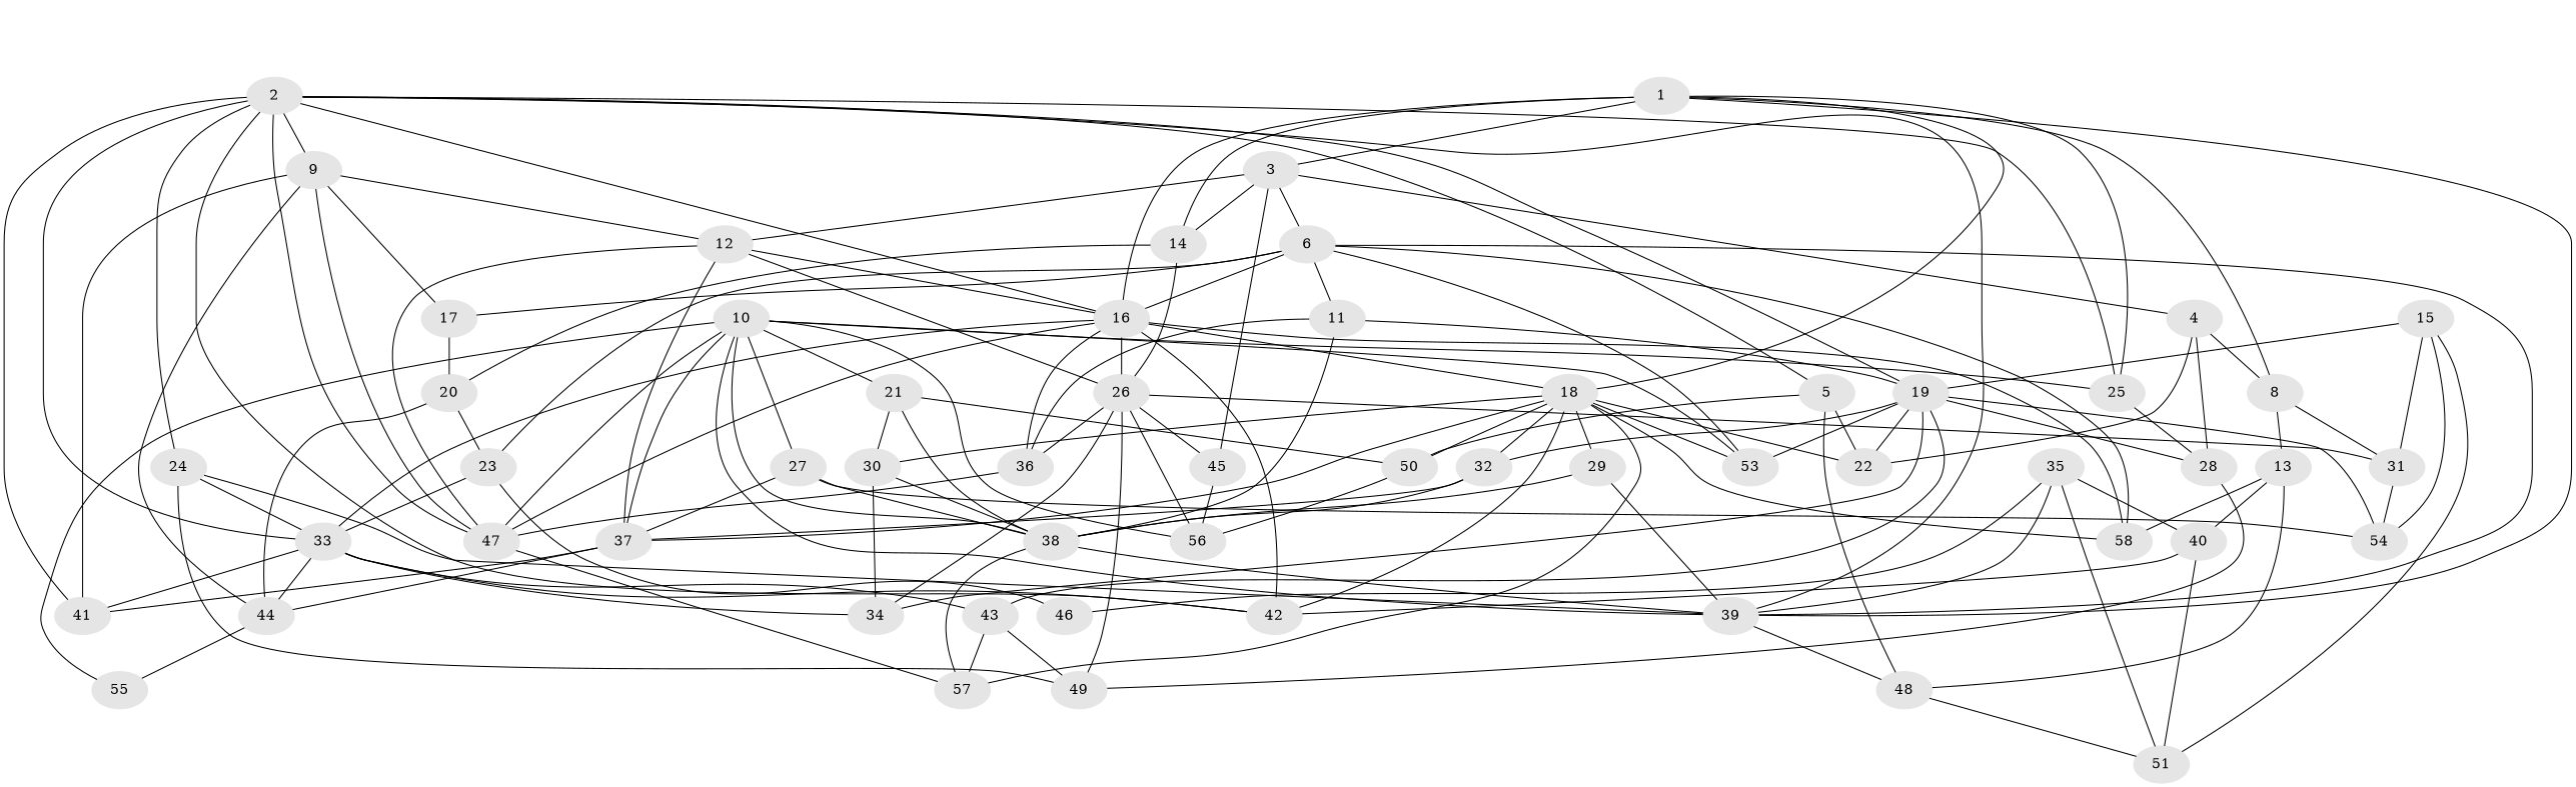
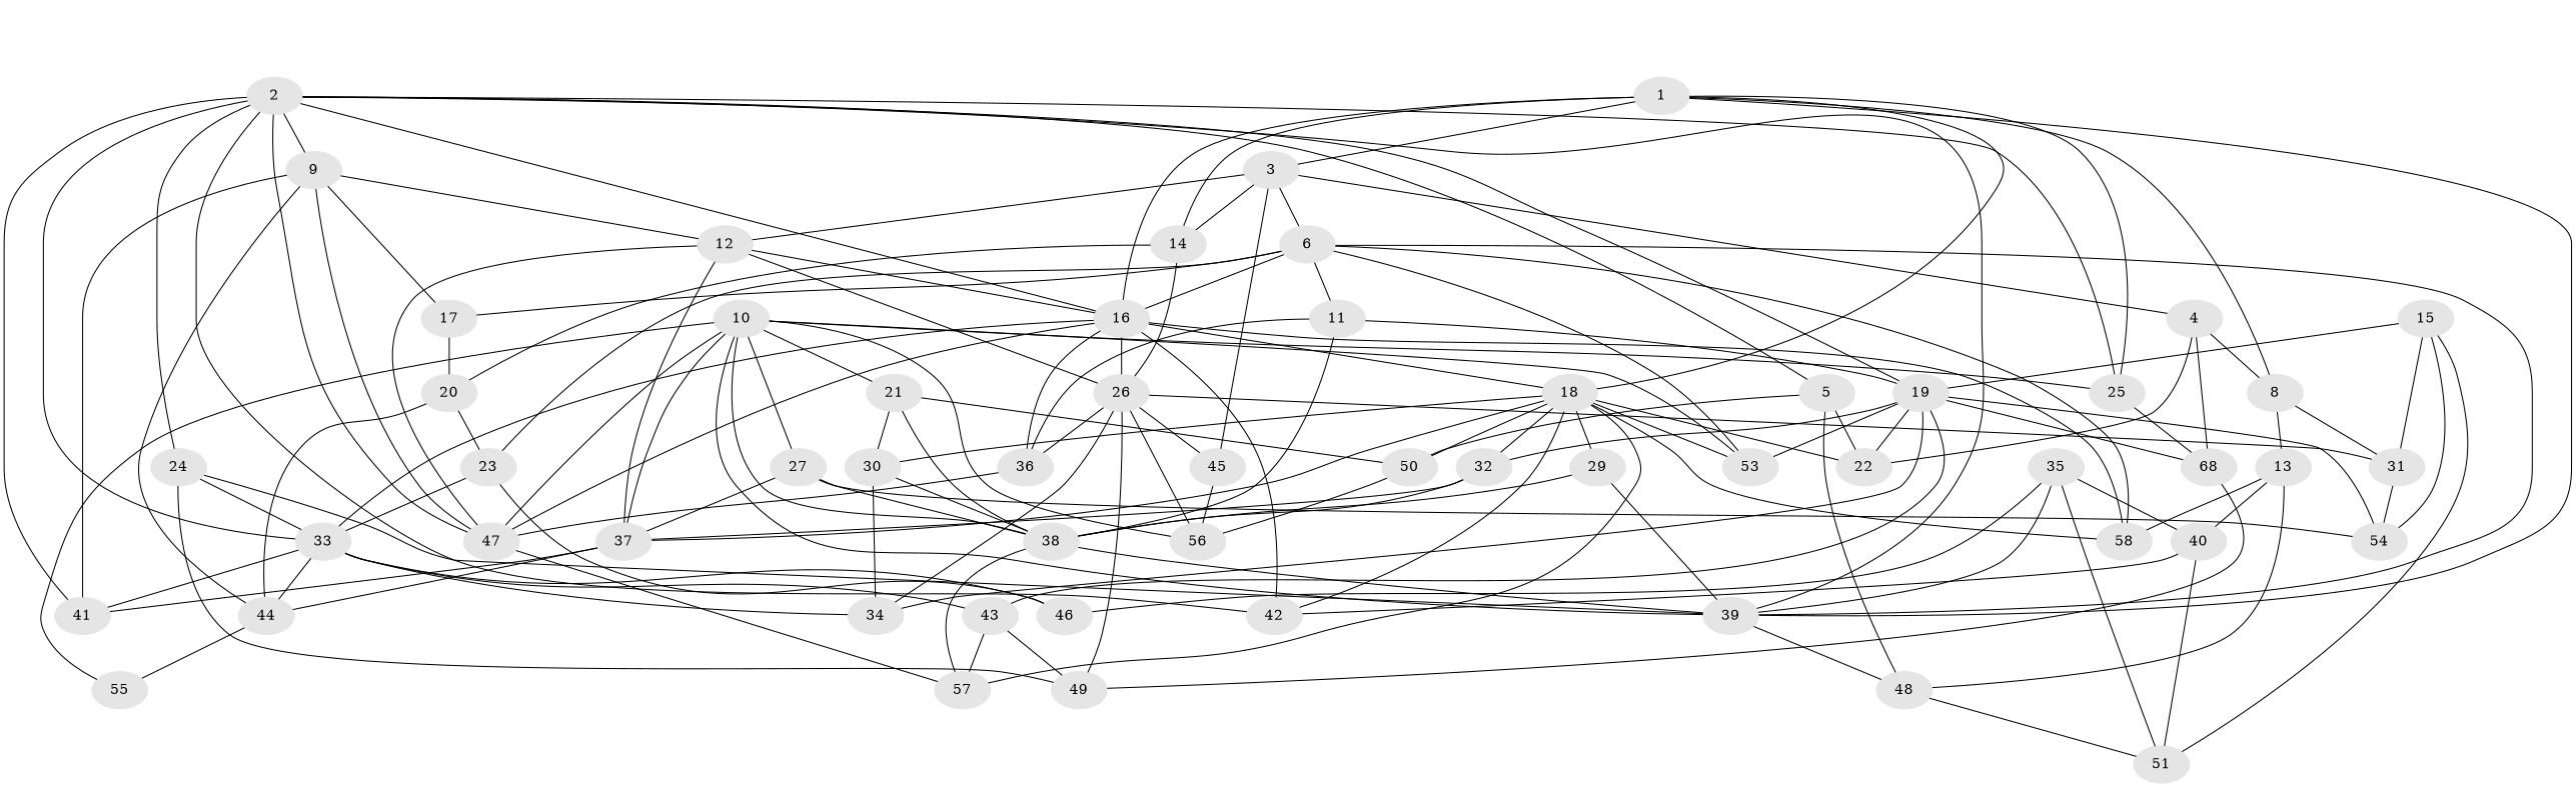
  graph {
    node [color=gray90 style=filled]
    edge [weight=1.0]
    1
    3
    8
    14
    16
    18
    25
    39
    4
    6
    12
    45
    13
    31
    26
    20
    33
    42
    47
    58
    36
    22
    50
    53
    37
    29
    30
    32
    57
-   28
+   28 [label=68]
    48
    2
    5
    9
    19
    24
    41
    17
    44
    54
    34
    43
    49
    46
    11
    23
    56
    51
    38
    40
    10
    55
    21
    27
    15
    35
    1 -- 3
    1 -- 8
    1 -- 14
    1 -- 16 [weight=2.0]
    1 -- 18
    1 -- 25
    1 -- 39
    3 -- 14
    3 -- 4
    3 -- 6
    3 -- 12
    3 -- 45
    8 -- 13
    8 -- 31
    14 -- 26
    14 -- 20
    16 -- 18
    16 -- 26
    16 -- 33
    16 -- 42
    16 -- 47
    16 -- 58
    16 -- 36
    18 -- 42
    18 -- 58
    18 -- 22
    18 -- 50
    18 -- 53
    18 -- 37
    18 -- 29
    18 -- 30
    18 -- 32
    18 -- 57
    25 -- 28
    39 -- 48
    4 -- 8
    4 -- 22
    4 -- 28
    6 -- 16
    6 -- 39
    6 -- 58
    6 -- 53
    6 -- 17
    6 -- 11
    6 -- 23
    12 -- 16
    12 -- 26 [weight=2.0]
    12 -- 47
    12 -- 37
    45 -- 56
    13 -- 58
    13 -- 48
    13 -- 40
    31 -- 54
    26 -- 45
    26 -- 31
    26 -- 36
    26 -- 34
    26 -- 49
    26 -- 56
    20 -- 44
    20 -- 23
    33 -- 41
    33 -- 44
    33 -- 34
    33 -- 43
-   33 -- 42
+   33 -- 46
    47 -- 57
    36 -- 47
    50 -- 56
    37 -- 41
    37 -- 44
    29 -- 39 [weight=2.0]
    29 -- 38 [weight=2.0]
    30 -- 34
    30 -- 38
    32 -- 37
    32 -- 38
    28 -- 49
    48 -- 51
    2 -- 16
    2 -- 25
    2 -- 39
    2 -- 33
    2 -- 42
    2 -- 47
    2 -- 5
    2 -- 9
    2 -- 19
    2 -- 24 [weight=2.0]
    2 -- 41
    5 -- 22
    5 -- 50
    5 -- 48
    9 -- 12 [weight=2.0]
    9 -- 47 [weight=2.0]
    9 -- 41
    9 -- 17
    9 -- 44
    19 -- 22
    19 -- 53
    19 -- 32
    19 -- 28
    19 -- 54
    19 -- 34
    19 -- 43
    24 -- 39
    24 -- 33 [weight=2.0]
    24 -- 49
    17 -- 20
    44 -- 55
    43 -- 57
    43 -- 49
    11 -- 36
    11 -- 19
    11 -- 38
    23 -- 33
    23 -- 46
    38 -- 39
    38 -- 57
    40 -- 42
    40 -- 51
    10 -- 25
    10 -- 39
    10 -- 47
    10 -- 53
    10 -- 37 [weight=2.0]
    10 -- 56
    10 -- 38
    10 -- 55
    10 -- 21
    10 -- 27
    21 -- 50
    21 -- 30
    21 -- 38
    27 -- 37
    27 -- 54
    27 -- 38
    15 -- 31
    15 -- 19
    15 -- 54
    15 -- 51
    35 -- 39
    35 -- 46
    35 -- 51
    35 -- 40
  }
